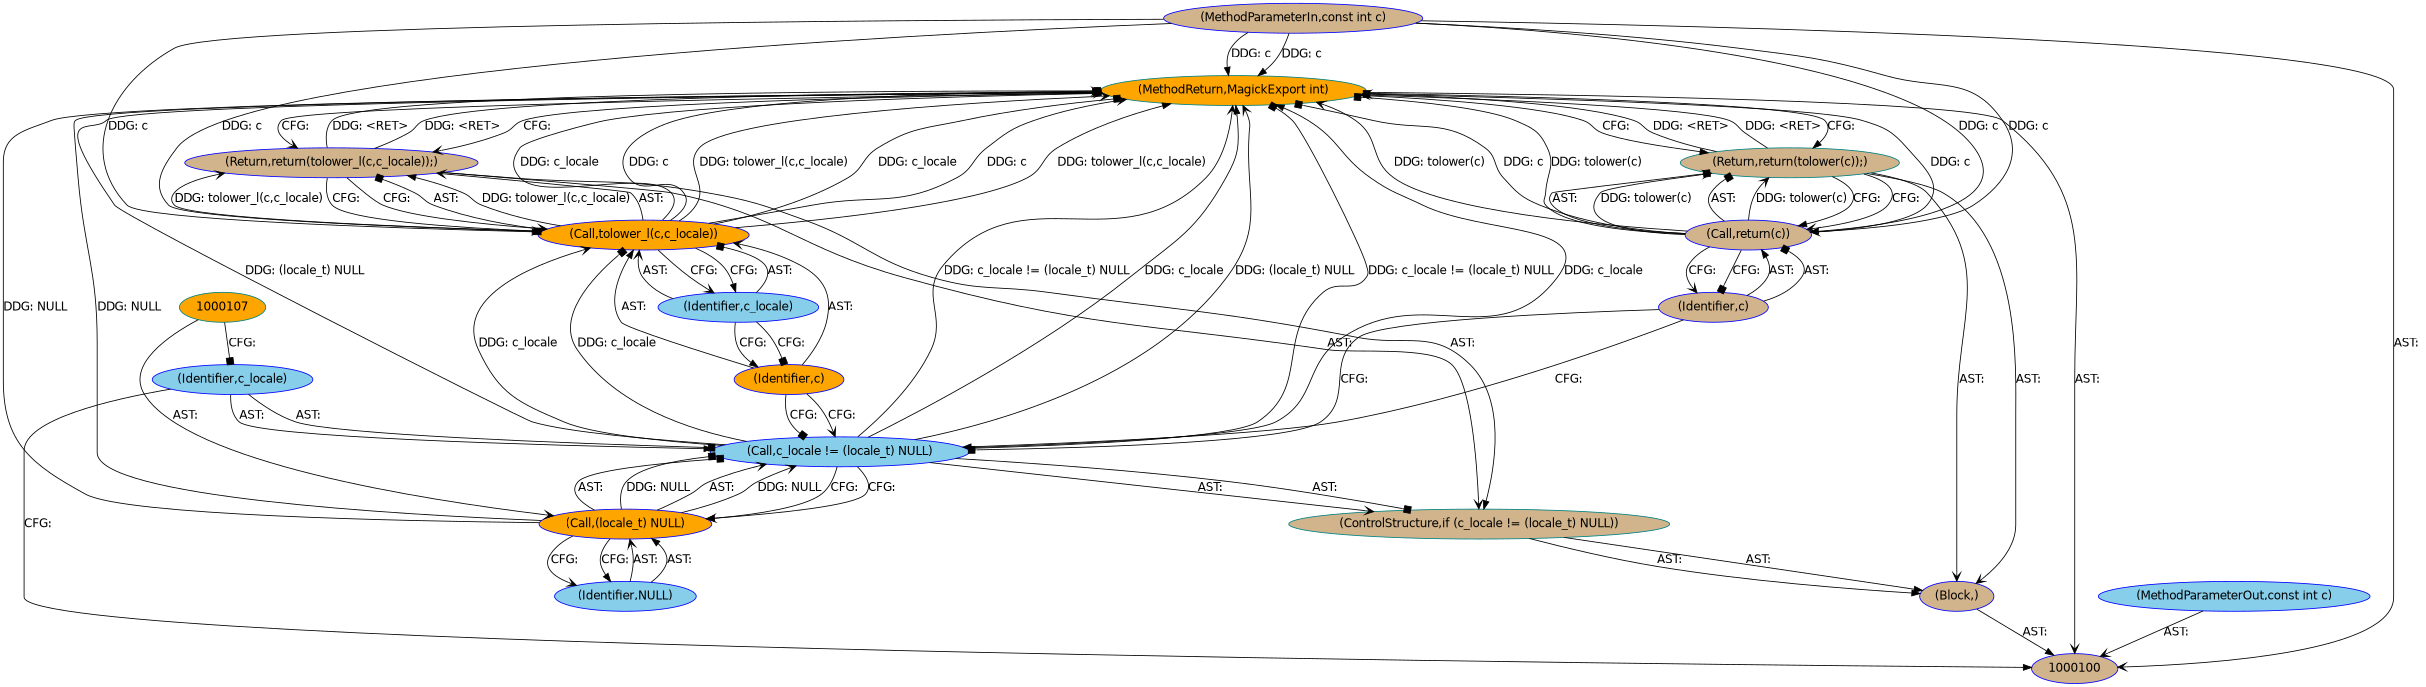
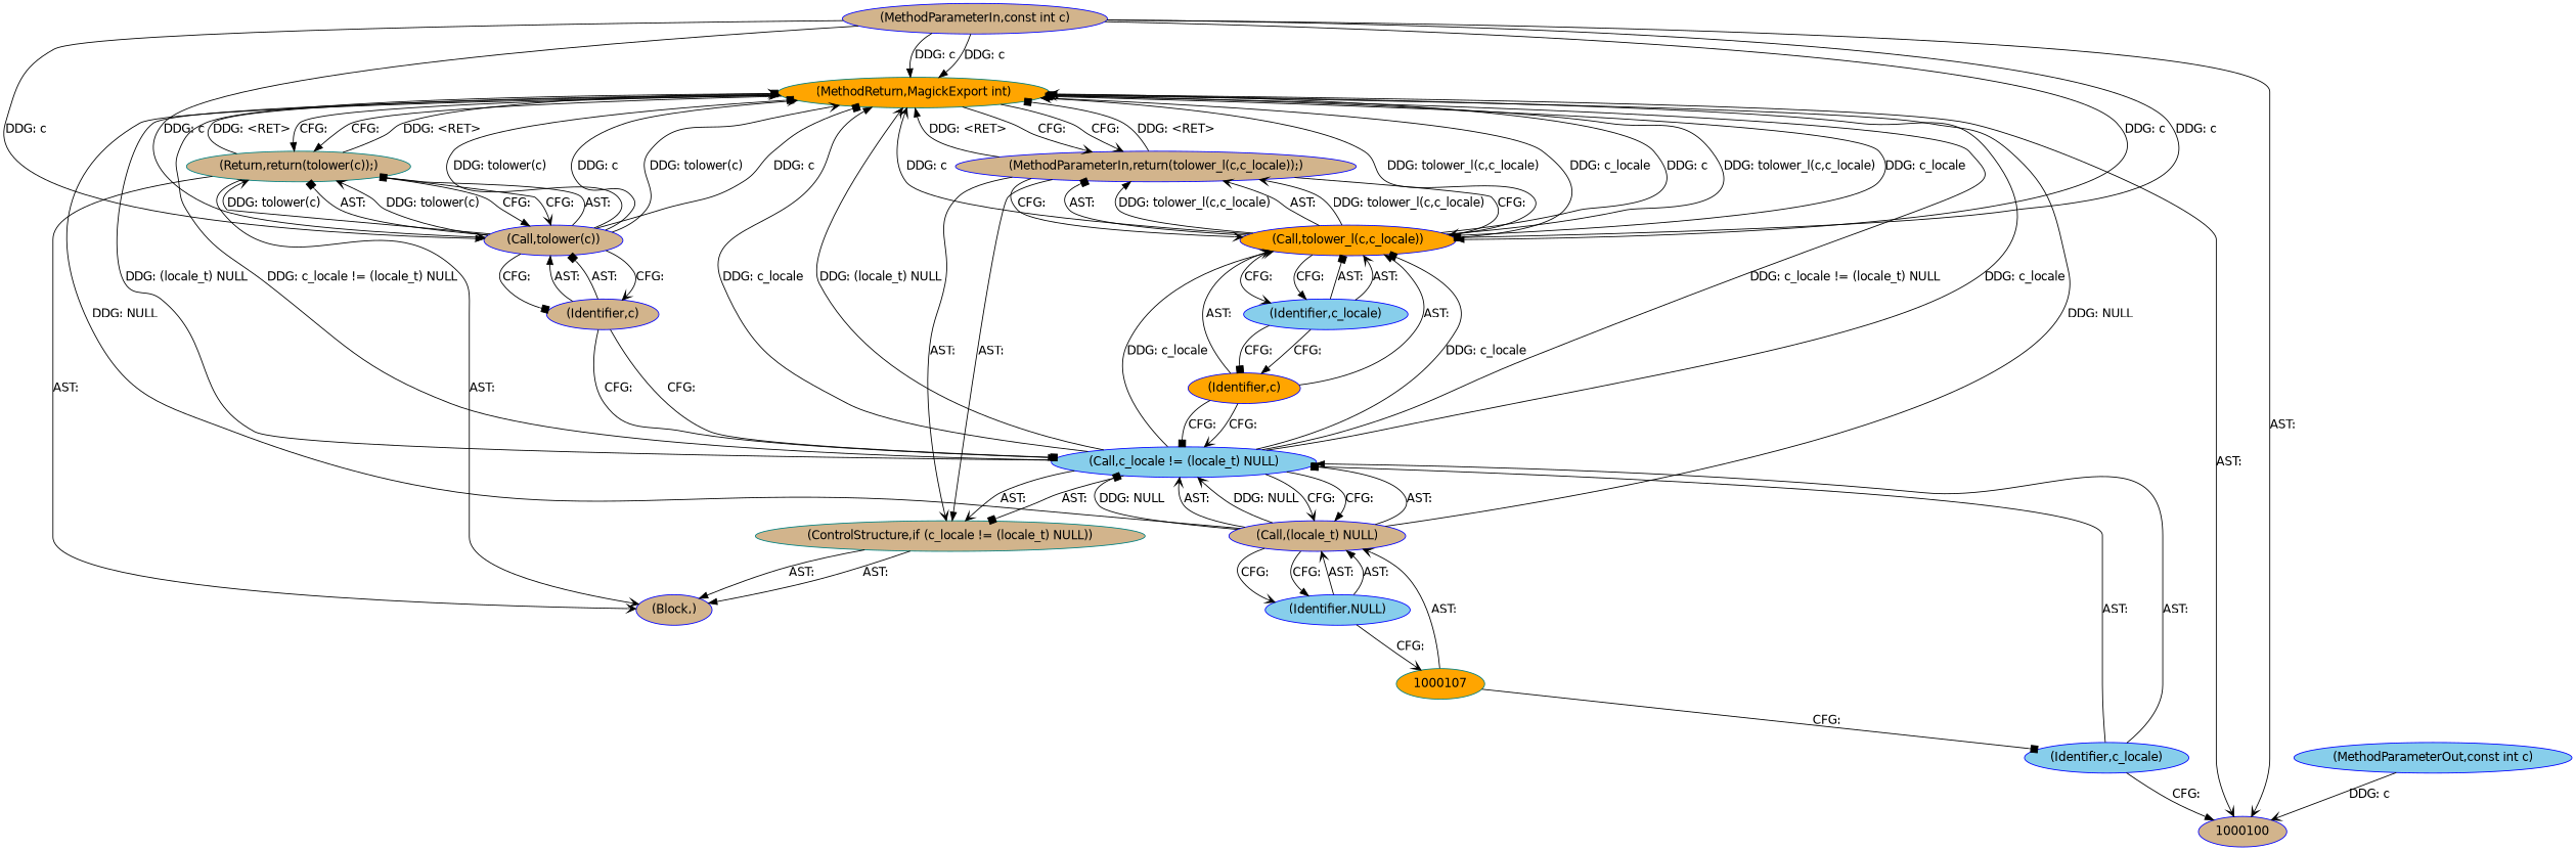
  digraph {
    fontname="DejaVu Sans"
    node [color=blue fillcolor=tan fontname="DejaVu Sans" style=filled]
    edge [arrowhead=vee fontname="DejaVu Sans"]
    n1 [color=teal fillcolor=orange label="(MethodReturn,MagickExport int)"]
-   n2 [label="(Return,return(tolower_l(c,c_locale));)"]
+   n2 [label="(MethodParameterIn,return(tolower_l(c,c_locale));)"]
    n3 [color=teal label="(Return,return(tolower(c));)"]
    1000100
    n5 [fillcolor=orange label="(Call,tolower_l(c,c_locale))"]
    n6 [color=teal label="(ControlStructure,if (c_locale != (locale_t) NULL))"]
-   n7 [label="(Call,return(c))"]
+   n7 [label="(Call,tolower(c))"]
    n8 [label="(Block,)"]
    n9 [label="(MethodParameterIn,const int c)"]
    n10 [fillcolor=skyblue label="(Identifier,c_locale)"]
    n11 [label="(Identifier,c)"]
    n12 [fillcolor=skyblue label="(MethodParameterOut,const int c)"]
-   n13 [fillcolor=orange label="(Call,(locale_t) NULL)"]
+   n13 [label="(Call,(locale_t) NULL)"]
    n14 [fillcolor=skyblue label="(Identifier,NULL)"]
    n15 [fillcolor=skyblue label="(Call,c_locale != (locale_t) NULL)"]
    1000107 [color=teal fillcolor=orange]
    n17 [fillcolor=skyblue label="(Identifier,c_locale)"]
    n18 [fillcolor=orange label="(Identifier,c)"]
    n1 -> n2 [label="CFG: "]
    n1 -> n2 [label="CFG: "]
    n1 -> n3 [arrowhead=normal label="CFG: "]
    n1 -> n3 [arrowhead=normal label="CFG: "]
    n1 -> 1000100 [label="AST: "]
    n2 -> n1 [arrowhead=box label="DDG: <RET>"]
    n2 -> n1 [arrowhead=normal label="DDG: <RET>"]
    n2 -> n5 [label="CFG: "]
    n2 -> n5 [label="CFG: "]
    n2 -> n6 [label="AST: "]
    n2 -> n6 [arrowhead=normal label="AST: "]
    n3 -> n1 [arrowhead=box label="DDG: <RET>"]
    n3 -> n1 [label="DDG: <RET>"]
    n3 -> n7 [arrowhead=normal label="CFG: "]
    n3 -> n7 [label="CFG: "]
    n3 -> n8 [label="AST: "]
    n3 -> n8 [label="AST: "]
    n5 -> n1 [label="DDG: c_locale"]
    n5 -> n1 [label="DDG: c"]
    n5 -> n1 [label="DDG: tolower_l(c,c_locale)"]
    n5 -> n1 [arrowhead=box label="DDG: c_locale"]
    n5 -> n1 [label="DDG: c"]
    n5 -> n1 [arrowhead=normal label="DDG: tolower_l(c,c_locale)"]
    n5 -> n2 [arrowhead=box label="AST: "]
    n5 -> n2 [arrowhead=normal label="DDG: tolower_l(c,c_locale)"]
    n5 -> n2 [label="AST: "]
    n5 -> n2 [label="DDG: tolower_l(c,c_locale)"]
    n5 -> n10 [label="CFG: "]
    n5 -> n10 [arrowhead=normal label="CFG: "]
    n6 -> n8 [arrowhead=normal label="AST: "]
    n6 -> n8 [arrowhead=normal label="AST: "]
    n7 -> n1 [arrowhead=box label="DDG: tolower(c)"]
    n7 -> n1 [label="DDG: c"]
    n7 -> n1 [label="DDG: tolower(c)"]
    n7 -> n1 [arrowhead=box label="DDG: c"]
    n7 -> n3 [arrowhead=box label="AST: "]
    n7 -> n3 [label="DDG: tolower(c)"]
    n7 -> n3 [arrowhead=box label="AST: "]
    n7 -> n3 [label="DDG: tolower(c)"]
    n7 -> n11 [label="CFG: "]
    n7 -> n11 [arrowhead=box label="CFG: "]
-   n8 -> 1000100 [arrowhead=normal label="AST: "]
    n9 -> n1 [arrowhead=normal label="DDG: c"]
    n9 -> n1 [arrowhead=normal label="DDG: c"]
    n9 -> 1000100 [label="AST: "]
    n9 -> n5 [arrowhead=normal label="DDG: c"]
    n9 -> n5 [arrowhead=box label="DDG: c"]
    n9 -> n7 [arrowhead=normal label="DDG: c"]
    n9 -> n7 [label="DDG: c"]
    n10 -> n5 [arrowhead=box label="AST: "]
    n10 -> n5 [label="AST: "]
    n10 -> n18 [arrowhead=normal label="CFG: "]
    n10 -> n18 [arrowhead=box label="CFG: "]
    n11 -> n7 [arrowhead=normal label="AST: "]
    n11 -> n7 [arrowhead=box label="AST: "]
    n11 -> n15 [arrowhead=box label="CFG: "]
    n11 -> n15 [arrowhead=normal label="CFG: "]
-   n12 -> 1000100 [label="AST: "]
+   n12 -> 1000100 [label="DDG: c"]
    n13 -> n1 [arrowhead=box label="DDG: NULL"]
    n13 -> n1 [arrowhead=normal label="DDG: NULL"]
    n13 -> n14 [label="CFG: "]
    n13 -> n14 [arrowhead=normal label="CFG: "]
    n13 -> n15 [arrowhead=box label="AST: "]
    n13 -> n15 [arrowhead=box label="DDG: NULL"]
    n13 -> n15 [label="AST: "]
    n13 -> n15 [label="DDG: NULL"]
    n14 -> n13 [label="AST: "]
    n14 -> n13 [arrowhead=normal label="AST: "]
+   n14 -> 1000107 [label="CFG: "]
    n15 -> n1 [arrowhead=box label="DDG: c_locale != (locale_t) NULL"]
    n15 -> n1 [arrowhead=normal label="DDG: c_locale"]
    n15 -> n1 [label="DDG: (locale_t) NULL"]
    n15 -> n1 [label="DDG: c_locale != (locale_t) NULL"]
    n15 -> n1 [arrowhead=normal label="DDG: c_locale"]
    n15 -> n1 [label="DDG: (locale_t) NULL"]
    n15 -> n5 [label="DDG: c_locale"]
    n15 -> n5 [arrowhead=box label="DDG: c_locale"]
    n15 -> n6 [label="AST: "]
    n15 -> n6 [arrowhead=box label="AST: "]
    n15 -> n13 [label="CFG: "]
    n15 -> n13 [arrowhead=normal label="CFG: "]
    1000107 -> n13 [label="AST: "]
    1000107 -> n17 [arrowhead=box label="CFG: "]
    n17 -> 1000100 [arrowhead=normal label="CFG: "]
    n17 -> n15 [arrowhead=box label="AST: "]
    n17 -> n15 [arrowhead=normal label="AST: "]
    n18 -> n5 [label="AST: "]
    n18 -> n5 [arrowhead=normal label="AST: "]
    n18 -> n15 [arrowhead=box label="CFG: "]
    n18 -> n15 [label="CFG: "]
  }
